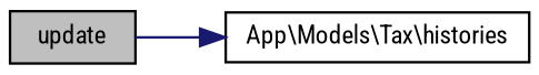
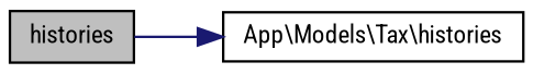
  digraph {
    rankdir=LR
    fontname="Roboto Condensed"
    node [color=black fontname="Roboto Condensed" fontsize=10 shape=record]
-   n1 [fillcolor=grey75 fontcolor=black height=0.2 label=update style=filled width=0.4]
+   n1 [fillcolor=grey75 fontcolor=black height=0.2 label=histories style=filled width=0.4]
    n2 [height=0.2 label="App\\Models\\Tax\\histories" width=0.4]
    n1 -> n2 [color=midnightblue fontname="Roboto Condensed" fontsize=10 labelfontname=Helvetica labelfontsize=10 style=solid]
  }
